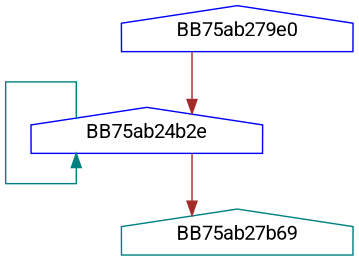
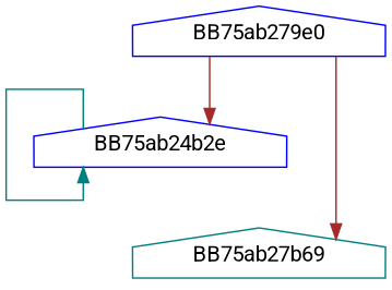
  digraph {
    fontname=Roboto
    splines=ortho
    node [color=blue fontname=Roboto shape=house]
    edge [color=brown fontname=Roboto]
    n1 [label=BB75ab24b2e]
    BB75ab279e0
    BB75ab27b69 [color=teal]
    n1 -> n1 [color=teal]
-   n1 -> BB75ab27b69
+   BB75ab279e0 -> BB75ab27b69
    BB75ab279e0 -> n1
  }
